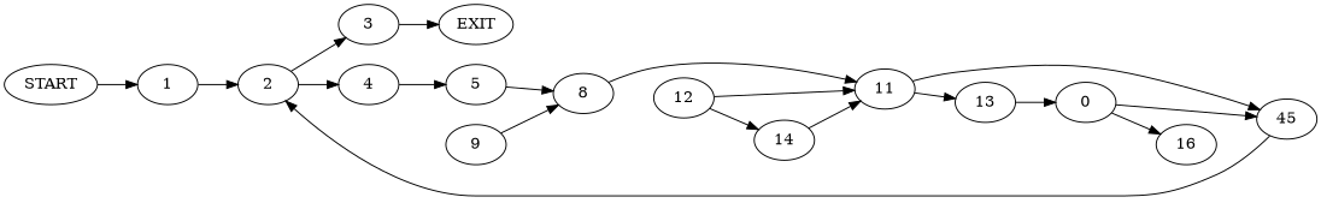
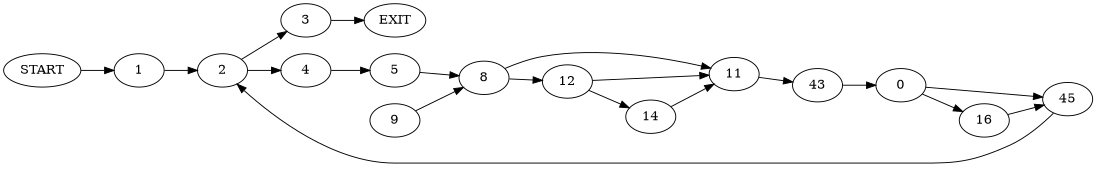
  digraph {
    rankdir=LR
    n1 [label=START]
    1
    2
    n4 [label=EXIT]
    3
    4
    5
    8
    11
    12
    9
    n12 [label=0]
    n13 [label=45]
    16
-   13
+   13 [label=43]
    14
    n1 -> 1
    1 -> 2
    2 -> 3
    2 -> 4
    3 -> n4
    4 -> 5
    5 -> 8
    8 -> 11
+   8 -> 12
    11 -> 13
    12 -> 11
    12 -> 14
    9 -> 8
    n12 -> n13
    n12 -> 16
    n13 -> 2
-   11 -> n13
+   16 -> n13
    13 -> n12
    14 -> 11
  }
